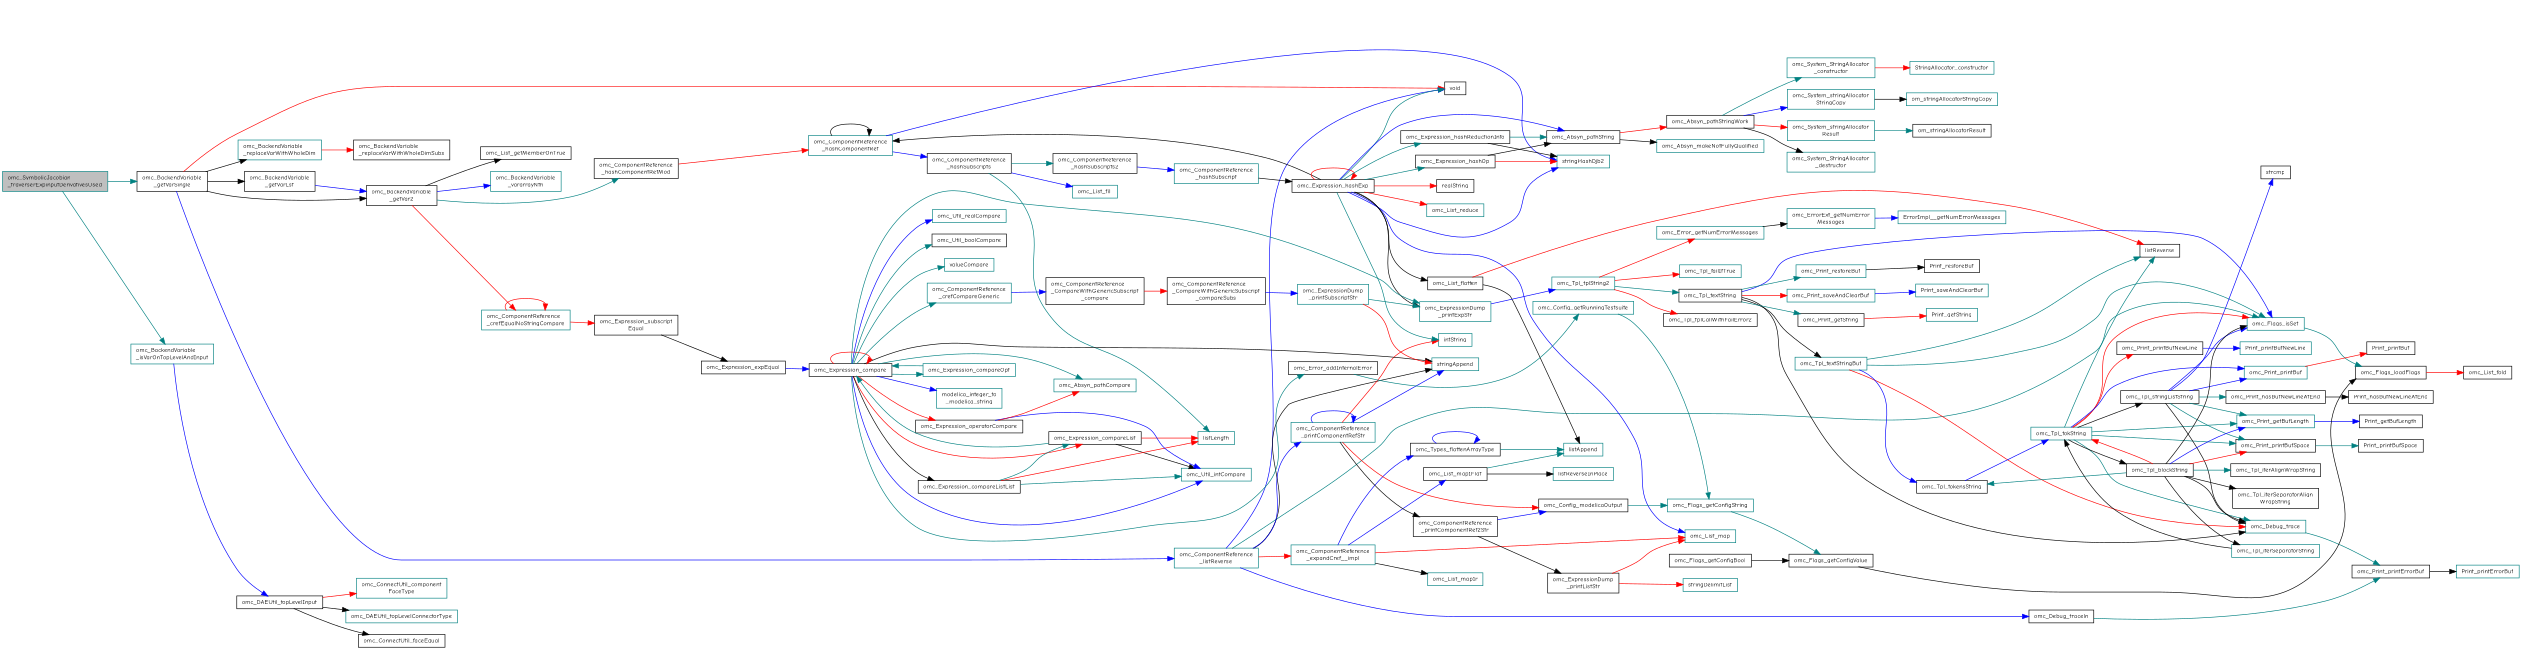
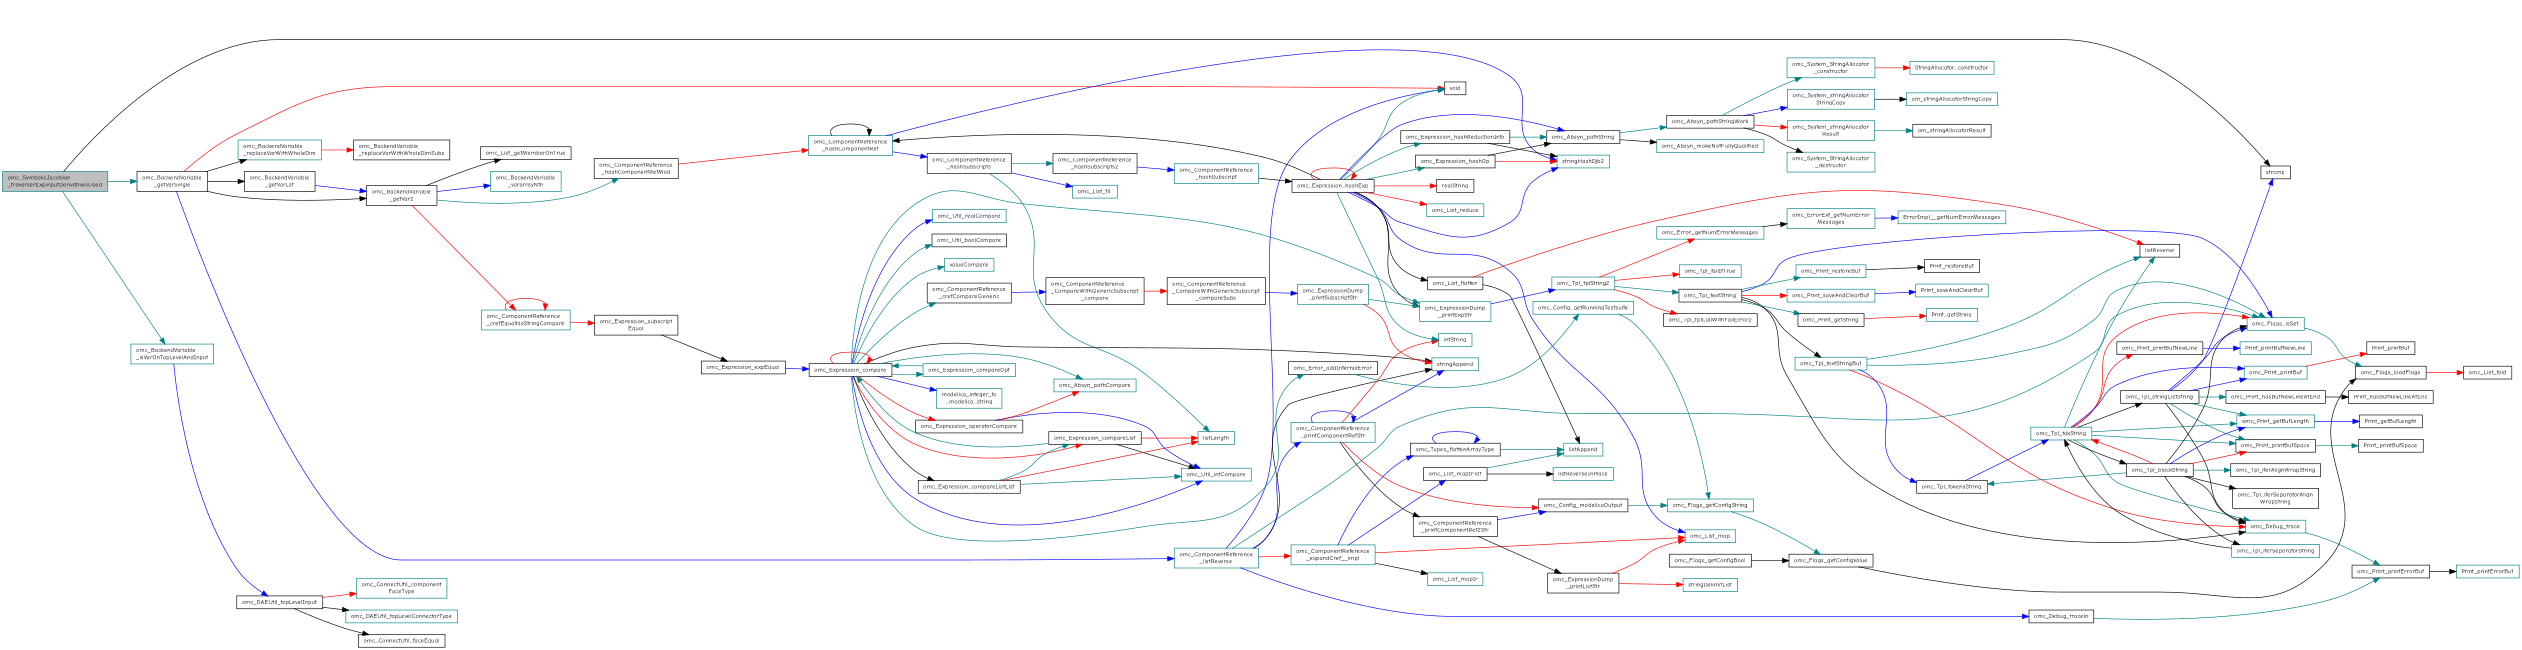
  digraph {
    fontname="Comic Neue"
    rankdir=LR
    node [color=teal fillcolor=white fontname="Comic Neue" fontsize=10 shape=record style=filled]
    edge [color=teal fontname="Comic Neue" fontsize=10 labelfontname=Helvetica labelfontsize=10 style=solid]
    n1 [fillcolor=grey75 fontcolor=black height=0.2 label="omc_SymbolicJacobian\l_traverserExpinputDerivativesUsed" width=0.4]
    n2 [color=black height=0.2 label=strcmp width=0.4]
    n3 [color=black height=0.2 label="omc_BackendVariable\l_getVarSingle" width=0.4]
    n4 [height=0.2 label="omc_BackendVariable\l_isVarOnTopLevelAndInput" width=0.4]
    n5 [color=black height=0.2 label="omc_BackendVariable\l_getVar2" width=0.4]
    n6 [color=black height=0.2 label=void width=0.4]
    n7 [height=0.2 label="omc_ComponentReference\l_listReverse" width=0.4]
    n8 [color=black height=0.2 label="omc_BackendVariable\l_getVarLst" width=0.4]
    n9 [height=0.2 label="omc_BackendVariable\l_replaceVarWithWholeDim" width=0.4]
    n10 [color=black height=0.2 label=omc_DAEUtil_topLevelInput width=0.4]
    n11 [color=black height=0.2 label="omc_ComponentReference\l_hashComponentRefMod" width=0.4]
    n12 [color=black height=0.2 label=omc_List_getMemberOnTrue width=0.4]
    n13 [height=0.2 label="omc_BackendVariable\l_vararrayNth" width=0.4]
    n14 [height=0.2 label="omc_ComponentReference\l_crefEqualNoStringCompare" width=0.4]
    n15 [height=0.2 label=omc_Flags_isSet width=0.4]
    n16 [height=0.2 label=stringAppend width=0.4]
    n17 [height=0.2 label="omc_ComponentReference\l_expandCref__impl" width=0.4]
    n18 [height=0.2 label="omc_ComponentReference\l_printComponentRefStr" width=0.4]
    n19 [color=black height=0.2 label=omc_Debug_traceln width=0.4]
    n20 [color=black height=0.2 label="omc_BackendVariable\l_replaceVarWithWholeDimSubs" width=0.4]
    n21 [height=0.2 label="omc_ComponentReference\l_hashComponentRef" width=0.4]
    n22 [color=black height=0.2 label="omc_Expression_subscript\lEqual" width=0.4]
    n23 [height=0.2 label=stringHashDjb2 width=0.4]
    n24 [color=black height=0.2 label="omc_ComponentReference\l_hashSubscripts" width=0.4]
    n25 [color=black height=0.2 label="omc_ComponentReference\l_hashSubscripts2" width=0.4]
    n26 [height=0.2 label=omc_List_fill width=0.4]
    n27 [height=0.2 label=listLength width=0.4]
    n28 [height=0.2 label="omc_ComponentReference\l_hashSubscript" width=0.4]
    n29 [color=black height=0.2 label=omc_Expression_hashExp width=0.4]
    n30 [height=0.2 label=intString width=0.4]
    n31 [color=black height=0.2 label=realString width=0.4]
    n32 [color=black height=0.2 label=omc_Absyn_pathString width=0.4]
    n33 [color=black height=0.2 label=omc_Expression_hashOp width=0.4]
    n34 [height=0.2 label=omc_List_reduce width=0.4]
    n35 [height=0.2 label=omc_List_map width=0.4]
    n36 [color=black height=0.2 label=omc_List_flatten width=0.4]
    n37 [color=black height=0.2 label=omc_Expression_hashReductionInfo width=0.4]
    n38 [height=0.2 label="omc_ExpressionDump\l_printExpStr" width=0.4]
    n39 [height=0.2 label=omc_Absyn_makeNotFullyQualified width=0.4]
    n40 [color=black height=0.2 label=omc_Absyn_pathStringWork width=0.4]
    n41 [color=black height=0.2 label=listReverse width=0.4]
    n42 [height=0.2 label=listAppend width=0.4]
    n43 [height=0.2 label=omc_Tpl_tplString2 width=0.4]
    n44 [height=0.2 label="omc_System_StringAllocator\l_constructor" width=0.4]
    n45 [height=0.2 label="omc_System_stringAllocator\lStringCopy" width=0.4]
    n46 [height=0.2 label="omc_System_stringAllocator\lResult" width=0.4]
    n47 [height=0.2 label="omc_System_StringAllocator\l_destructor" width=0.4]
    n48 [height=0.2 label=StringAllocator_constructor width=0.4]
    n49 [height=0.2 label=om_stringAllocatorStringCopy width=0.4]
    n50 [color=black height=0.2 label=om_stringAllocatorResult width=0.4]
    n51 [height=0.2 label=omc_Error_getNumErrorMessages width=0.4]
    n52 [color=black height=0.2 label=omc_Tpl_tplCallWithFailError2 width=0.4]
    n53 [height=0.2 label=omc_Tpl_failIfTrue width=0.4]
    n54 [color=black height=0.2 label=omc_Tpl_textString width=0.4]
    n55 [height=0.2 label="omc_ErrorExt_getNumError\lMessages" width=0.4]
    n56 [height=0.2 label=omc_Print_saveAndClearBuf width=0.4]
    n57 [height=0.2 label=omc_Tpl_textStringBuf width=0.4]
    n58 [height=0.2 label=omc_Debug_trace width=0.4]
    n59 [color=black height=0.2 label=omc_Print_getString width=0.4]
    n60 [height=0.2 label=omc_Print_restoreBuf width=0.4]
    n61 [height=0.2 label=ErrorImpl__getNumErrorMessages width=0.4]
    n62 [height=0.2 label=Print_saveAndClearBuf width=0.4]
    n63 [color=black height=0.2 label=omc_Tpl_tokensString width=0.4]
    n64 [color=black height=0.2 label=omc_Flags_loadFlags width=0.4]
    n65 [color=black height=0.2 label=omc_Print_printErrorBuf width=0.4]
    n66 [height=0.2 label=Print_getString width=0.4]
    n67 [color=black height=0.2 label=Print_restoreBuf width=0.4]
    n68 [height=0.2 label=omc_Tpl_tokString width=0.4]
    n69 [color=black height=0.2 label=omc_Print_printBufNewLine width=0.4]
    n70 [height=0.2 label=omc_Print_getBufLength width=0.4]
    n71 [color=black height=0.2 label=omc_Print_printBufSpace width=0.4]
    n72 [height=0.2 label=omc_Print_printBuf width=0.4]
    n73 [color=black height=0.2 label=omc_Tpl_stringListString width=0.4]
    n74 [color=black height=0.2 label=omc_Tpl_blockString width=0.4]
    n75 [height=0.2 label=Print_printBufNewLine width=0.4]
    n76 [color=black height=0.2 label=Print_getBufLength width=0.4]
    n77 [color=black height=0.2 label=Print_printBufSpace width=0.4]
    n78 [color=black height=0.2 label=Print_printBuf width=0.4]
    n79 [color=black height=0.2 label=omc_Print_hasBufNewLineAtEnd width=0.4]
    n80 [height=0.2 label=omc_Tpl_iterSeparatorString width=0.4]
    n81 [color=black height=0.2 label="omc_Tpl_iterSeparatorAlign\lWrapString" width=0.4]
    n82 [color=black height=0.2 label=omc_Tpl_iterAlignWrapString width=0.4]
    n83 [color=black height=0.2 label=Print_hasBufNewLineAtEnd width=0.4]
    n84 [color=black height=0.2 label=omc_List_fold width=0.4]
    n85 [height=0.2 label=Print_printErrorBuf width=0.4]
    n86 [color=black height=0.2 label=omc_Expression_expEqual width=0.4]
    n87 [color=black height=0.2 label=omc_Expression_compare width=0.4]
    n88 [height=0.2 label=omc_Util_intCompare width=0.4]
    n89 [height=0.2 label=omc_Util_realCompare width=0.4]
    n90 [color=black height=0.2 label=omc_Util_boolCompare width=0.4]
    n91 [height=0.2 label=omc_Absyn_pathCompare width=0.4]
-   n92 [height=0.2 label="omc_ComponentReference\l_crefCompareGeneric" width=0.4]
+   n92 [color=black height=0.2 label="omc_ComponentReference\l_crefCompareGeneric" width=0.4]
    n93 [height=0.2 label=valueCompare width=0.4]
    n94 [color=black height=0.2 label=omc_Expression_compareList width=0.4]
    n95 [color=black height=0.2 label=omc_Expression_compareListList width=0.4]
    n96 [color=black height=0.2 label=omc_Expression_operatorCompare width=0.4]
    n97 [height=0.2 label=omc_Expression_compareOpt width=0.4]
    n98 [height=0.2 label="modelica_integer_to\l_modelica_string" width=0.4]
    n99 [color=black height=0.2 label=omc_Error_addInternalError width=0.4]
    n100 [color=black height=0.2 label="omc_ComponentReference\l_CompareWithGenericSubscript\l_compare" width=0.4]
    n101 [height=0.2 label=omc_Config_getRunningTestsuite width=0.4]
    n102 [color=black height=0.2 label="omc_ComponentReference\l_CompareWithGenericSubscript\l_compareSubs" width=0.4]
    n103 [height=0.2 label="omc_ExpressionDump\l_printSubscriptStr" width=0.4]
    n104 [height=0.2 label=omc_Flags_getConfigString width=0.4]
    n105 [color=black height=0.2 label=omc_Flags_getConfigValue width=0.4]
    n106 [height=0.2 label=omc_List_map1r width=0.4]
    n107 [color=black height=0.2 label=omc_List_map1Flat width=0.4]
    n108 [color=black height=0.2 label=omc_Types_flattenArrayType width=0.4]
    n109 [color=black height=0.2 label="omc_ComponentReference\l_printComponentRef2Str" width=0.4]
    n110 [color=black height=0.2 label=omc_Config_modelicaOutput width=0.4]
    n111 [height=0.2 label=listReverseInPlace width=0.4]
    n112 [color=black height=0.2 label="omc_ExpressionDump\l_printListStr" width=0.4]
    n113 [height=0.2 label=stringDelimitList width=0.4]
    n114 [color=black height=0.2 label=omc_Flags_getConfigBool width=0.4]
    n115 [color=black height=0.2 label=omc_ConnectUtil_faceEqual width=0.4]
    n116 [height=0.2 label="omc_ConnectUtil_component\lFaceType" width=0.4]
    n117 [height=0.2 label=omc_DAEUtil_topLevelConnectorType width=0.4]
+   n1 -> n2 [color=black]
    n1 -> n3
    n1 -> n4
    n3 -> n5 [color=black]
    n3 -> n6 [color=red]
    n3 -> n7 [color=blue]
    n3 -> n8 [color=black]
    n3 -> n9 [color=black]
    n4 -> n10 [color=blue]
    n5 -> n11
    n5 -> n12 [color=black]
    n5 -> n13 [color=blue]
    n5 -> n14 [color=red]
    n7 -> n6 [color=blue]
    n7 -> n15
    n7 -> n16 [color=black]
    n7 -> n17 [color=red]
    n7 -> n18 [color=blue]
    n7 -> n19 [color=blue]
    n8 -> n5 [color=blue]
    n9 -> n20 [color=red]
    n10 -> n115 [color=black]
    n10 -> n116 [color=red]
    n10 -> n117 [color=black]
    n11 -> n21 [color=red]
    n14 -> n14 [color=red]
    n14 -> n22 [color=red]
    n15 -> n64
    n17 -> n35 [color=red]
    n17 -> n106 [color=black]
    n17 -> n107 [color=blue]
    n17 -> n108 [color=blue]
    n18 -> n16 [color=blue]
    n18 -> n18 [color=blue]
    n18 -> n30 [color=red]
    n18 -> n109 [color=black]
    n18 -> n110 [color=red]
    n19 -> n65
    n21 -> n21 [color=black]
    n21 -> n23 [color=blue]
    n21 -> n24 [color=blue]
    n22 -> n86 [color=black]
    n24 -> n25
    n24 -> n26 [color=blue]
    n24 -> n27
    n25 -> n28 [color=blue]
    n28 -> n29 [color=black]
    n29 -> n6
    n29 -> n21 [color=black]
    n29 -> n23 [color=blue]
    n29 -> n29 [color=red]
    n29 -> n30
    n29 -> n31 [color=red]
    n29 -> n32 [color=blue]
    n29 -> n33
    n29 -> n34 [color=red]
    n29 -> n35 [color=blue]
    n29 -> n36 [color=black]
    n29 -> n37
    n29 -> n38 [color=black]
    n32 -> n39 [color=black]
-   n32 -> n40 [color=red]
+   n32 -> n40
    n33 -> n23 [color=red]
    n33 -> n32 [color=black]
    n36 -> n41 [color=red]
    n36 -> n42 [color=black]
    n37 -> n23 [color=black]
    n37 -> n32
    n38 -> n43 [color=blue]
    n40 -> n44
    n40 -> n45 [color=blue]
    n40 -> n46 [color=red]
    n40 -> n47 [color=black]
    n43 -> n51 [color=red]
    n43 -> n52 [color=red]
    n43 -> n53 [color=red]
    n43 -> n54
    n44 -> n48 [color=red]
    n45 -> n49 [color=black]
    n46 -> n50
    n51 -> n55 [color=black]
    n54 -> n15 [color=blue]
    n54 -> n56 [color=red]
    n54 -> n57 [color=black]
    n54 -> n58 [color=black]
    n54 -> n59
    n54 -> n60
    n55 -> n61 [color=blue]
    n56 -> n62 [color=blue]
    n57 -> n15
    n57 -> n41
    n57 -> n58 [color=red]
    n57 -> n63 [color=blue]
    n58 -> n65
    n59 -> n66 [color=red]
    n60 -> n67 [color=black]
    n63 -> n68 [color=blue]
    n64 -> n84 [color=red]
    n65 -> n85 [color=black]
    n68 -> n15 [color=red]
    n68 -> n41
    n68 -> n58
    n68 -> n69 [color=red]
    n68 -> n70
    n68 -> n71
    n68 -> n72 [color=blue]
    n68 -> n73 [color=black]
    n68 -> n74 [color=black]
    n69 -> n75 [color=blue]
    n70 -> n76 [color=blue]
    n71 -> n77
    n72 -> n78 [color=red]
    n73 -> n2 [color=blue]
    n73 -> n15 [color=blue]
    n73 -> n58 [color=black]
    n73 -> n70
    n73 -> n71
    n73 -> n72 [color=blue]
    n73 -> n79
    n74 -> n15 [color=black]
    n74 -> n58 [color=black]
    n74 -> n63
    n74 -> n68 [color=red]
    n74 -> n70 [color=blue]
    n74 -> n71 [color=red]
    n74 -> n80 [color=black]
    n74 -> n81 [color=black]
    n74 -> n82
    n79 -> n83 [color=black]
    n80 -> n68 [color=black]
    n86 -> n87 [color=blue]
    n87 -> n16 [color=black]
    n87 -> n38
    n87 -> n87 [color=red]
    n87 -> n88 [color=blue]
    n87 -> n89 [color=blue]
    n87 -> n90
    n87 -> n91
    n87 -> n92
    n87 -> n93
    n87 -> n94 [color=red]
    n87 -> n95 [color=black]
    n87 -> n96 [color=red]
    n87 -> n97
    n87 -> n98 [color=blue]
    n87 -> n99
    n92 -> n100 [color=blue]
    n94 -> n27 [color=red]
    n94 -> n87
    n94 -> n88 [color=black]
    n95 -> n27 [color=red]
    n95 -> n88
    n95 -> n94
    n96 -> n88 [color=blue]
    n96 -> n91 [color=red]
    n97 -> n87
    n99 -> n101
    n100 -> n102 [color=red]
    n101 -> n104
    n102 -> n103 [color=blue]
    n103 -> n16 [color=red]
    n103 -> n38
    n104 -> n105
    n105 -> n64 [color=black]
    n107 -> n42
    n107 -> n111 [color=black]
    n108 -> n42
    n108 -> n108 [color=blue]
    n109 -> n110 [color=blue]
    n109 -> n112 [color=black]
    n110 -> n104
    n112 -> n35 [color=red]
    n112 -> n113 [color=red]
    n114 -> n105 [color=black]
  }
